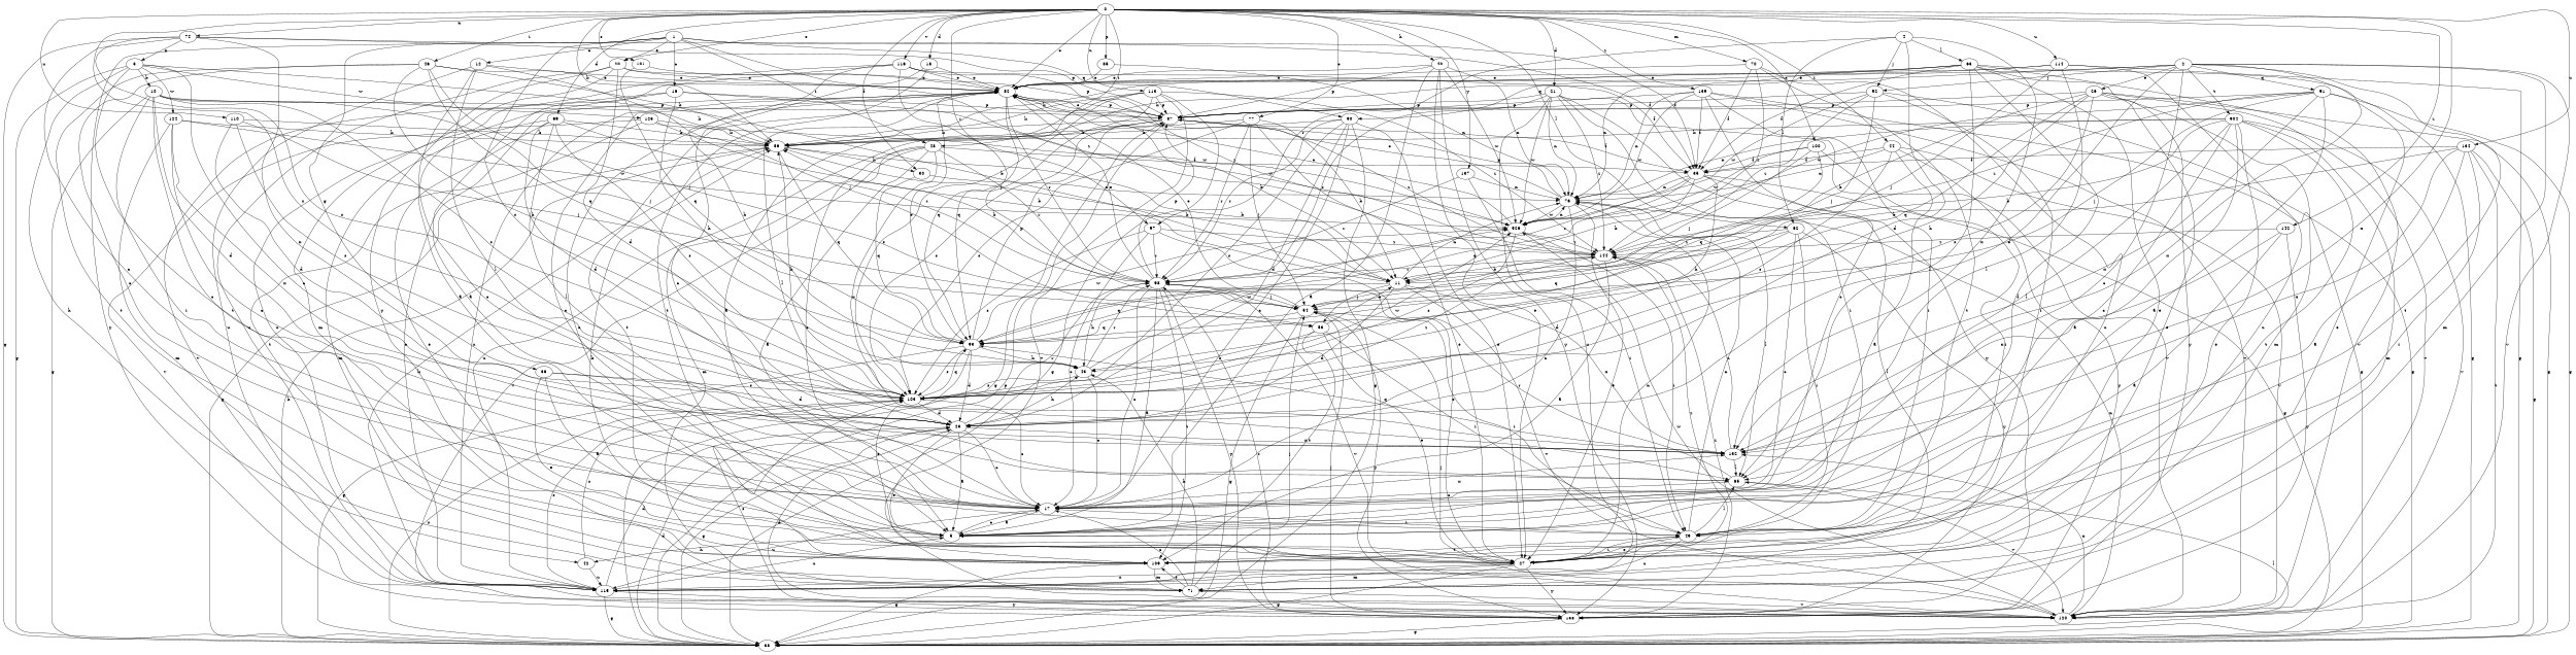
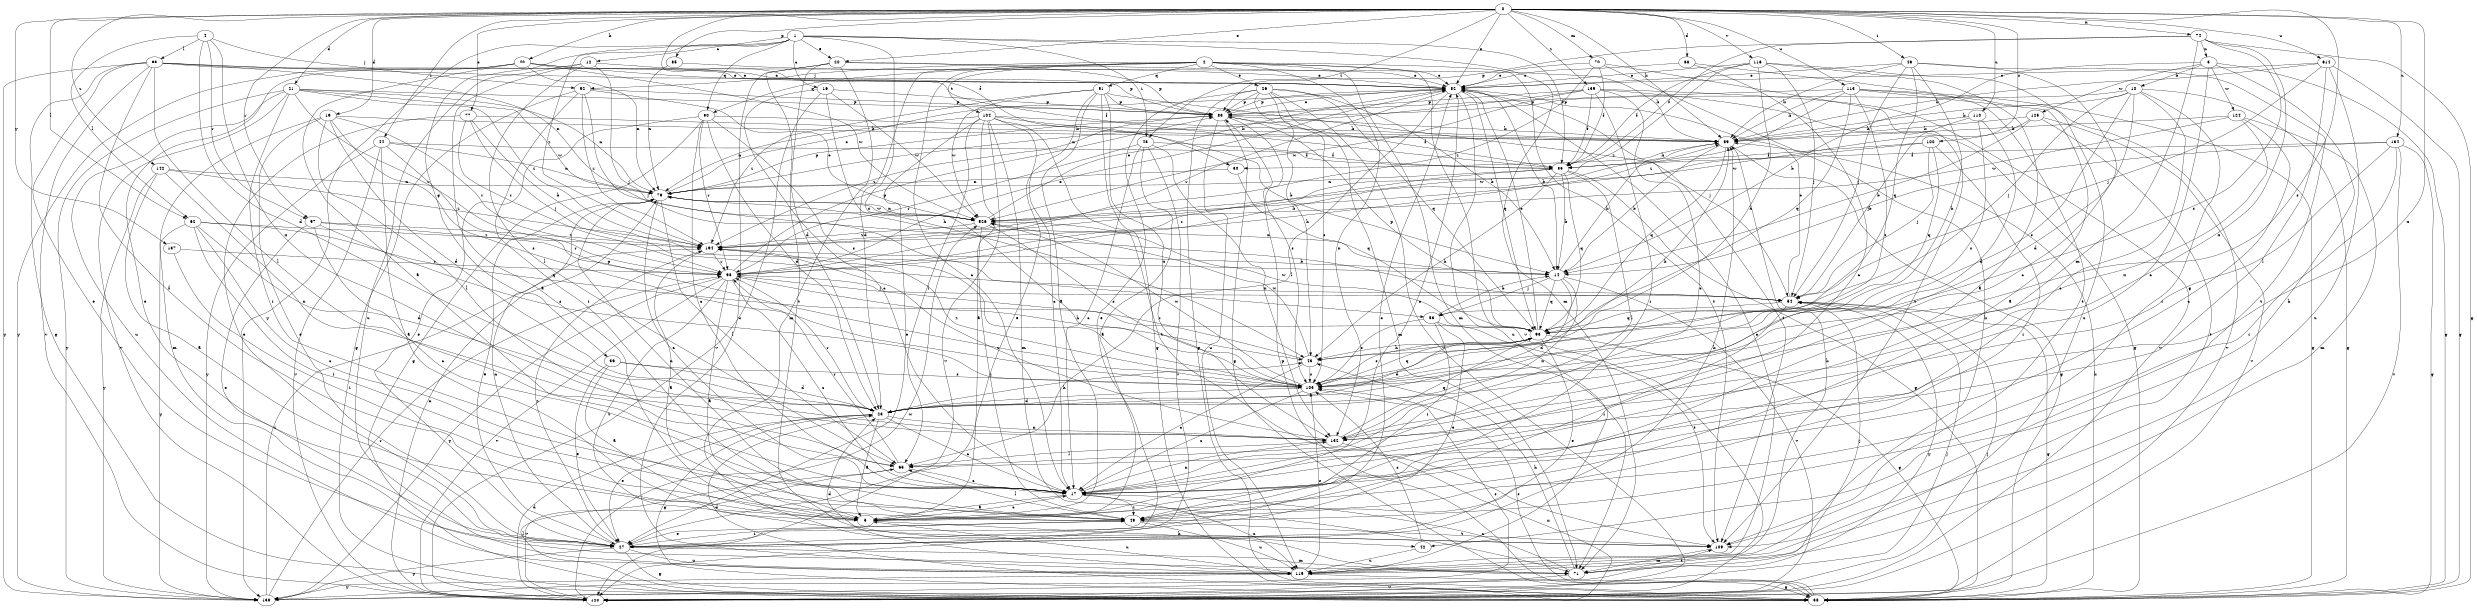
  strict digraph {
    0
-   18
-   19 [label=69]
+   18 [label=68]
+   19
    21
    n5 [label=20]
    30
    40
    44
    46
    48
    59
    62
    70
    74
    77
    82
    85
    97
    100
-   101
    103
    110
    113
-   114
+   114 [label=614]
    116
    132
    134
    137
    139
    142
    10
    17
    23
    38
    49
    53
-   87
+   87 [label=83]
    109
    71
    65
    27
    98
    138
-   144
+   144 [label=194]
    120
    115
    76
    n48 [label=526]
    93
    5
    n51 [label=35]
    43
    54
-   11
+   11 [label=14]
    3
    1
    12
    16
    36
    90
    2
    26
    52
    91
-   104 [label=904]
+   104
    42
    124
    125
    4
    63
    0 -> 18 [label=d]
    0 -> 19 [label=d]
    0 -> 21 [label=d]
    0 -> n5 [label=e]
    0 -> 30 [label=f]
    0 -> 40 [label=h]
    0 -> 44 [label=i]
    0 -> 46 [label=i]
    0 -> 48 [label=i]
    0 -> 59 [label=k]
    0 -> 62 [label=l]
    0 -> 70 [label=m]
    0 -> 74 [label=n]
    0 -> 77 [label=o]
    0 -> 82 [label=o]
    0 -> 85 [label=p]
    0 -> 97 [label=r]
    0 -> 100 [label=s]
-   0 -> 101 [label=s]
    0 -> 103 [label=s]
    0 -> 110 [label=u]
    0 -> 113 [label=u]
    0 -> 114 [label=u]
    0 -> 116 [label=v]
    0 -> 132 [label=x]
    0 -> 134 [label=u]
    0 -> 137 [label=y]
    0 -> 139 [label=z]
    0 -> 142 [label=z]
    18 -> 82 [label=o]
    18 -> 17 [label=c]
    18 -> 109 [label=t]
    19 -> 59 [label=k]
    19 -> 103 [label=s]
    19 -> 23 [label=d]
    19 -> 71 [label=m]
    19 -> 65 [label=l]
    19 -> 27 [label=e]
    19 -> 98 [label=r]
    21 -> 49 [label=i]
    21 -> 87 [label=p]
    21 -> 98 [label=r]
    21 -> 138 [label=y]
    21 -> 144 [label=z]
    21 -> 120 [label=v]
    21 -> 115 [label=u]
    21 -> 76 [label=n]
    21 -> n48 [label=w]
    n5 -> 82 [label=o]
    n5 -> 23 [label=d]
    n5 -> 87 [label=p]
-   n5 -> 109 [label=y]
+   n5 -> 109 [label=t]
    n5 -> 71 [label=m]
    n5 -> 115 [label=u]
    30 -> 76 [label=n]
    30 -> 93 [label=q]
    40 -> 82 [label=o]
    40 -> 87 [label=p]
    40 -> 27 [label=e]
    40 -> 138 [label=y]
    40 -> 76 [label=n]
    40 -> n48 [label=w]
-   40 -> 5 [label=a]
-   44 -> 103 [label=s]
+   40 -> 17 [label=a]
+   44 -> 103 [label=p]
    44 -> 138 [label=y]
    44 -> 120 [label=v]
    44 -> 76 [label=n]
    44 -> 5 [label=a]
    44 -> n51 [label=f]
    46 -> 59 [label=k]
    46 -> 82 [label=o]
    46 -> 17 [label=c]
    46 -> 109 [label=t]
    46 -> 93 [label=q]
    46 -> 43 [label=h]
    46 -> 54 [label=j]
    48 -> 132 [label=x]
    48 -> 17 [label=c]
    48 -> 98 [label=r]
    48 -> 120 [label=v]
    48 -> 5 [label=a]
    48 -> n51 [label=f]
    59 -> 30 [label=k]
    59 -> 38 [label=g]
    59 -> 93 [label=q]
    59 -> 11 [label=b]
    62 -> 17 [label=c]
    62 -> 23 [label=d]
    62 -> 49 [label=i]
    62 -> 138 [label=y]
    62 -> 144 [label=z]
    62 -> 93 [label=q]
    70 -> 82 [label=o]
    70 -> 109 [label=t]
    70 -> 144 [label=z]
-   70 -> 115 [label=u]
+   70 -> 115 [label=k]
    70 -> n51 [label=f]
    74 -> 103 [label=s]
    74 -> 132 [label=x]
-   74 -> 17 [label=c]
+   74 -> 17 [label=m]
    74 -> 38 [label=g]
    74 -> 87 [label=p]
    74 -> n51 [label=f]
    74 -> 3 [label=n]
    77 -> 59 [label=k]
-   77 -> 103 [label=s]
    77 -> 27 [label=e]
    77 -> 98 [label=r]
    77 -> 54 [label=j]
    77 -> 11 [label=b]
    82 -> 87 [label=p]
    82 -> 109 [label=t]
    82 -> 65 [label=l]
    82 -> 98 [label=r]
    82 -> 115 [label=u]
    82 -> 93 [label=q]
    82 -> 11 [label=b]
    85 -> 82 [label=o]
    85 -> 76 [label=n]
    97 -> 103 [label=s]
    97 -> 17 [label=c]
    97 -> 27 [label=e]
    97 -> 98 [label=r]
    97 -> 144 [label=z]
    100 -> 49 [label=i]
    100 -> n48 [label=w]
    100 -> 93 [label=q]
    100 -> n51 [label=f]
    100 -> 54 [label=j]
-   101 -> 82 [label=o]
-   101 -> 93 [label=q]
    103 -> 59 [label=k]
    103 -> 17 [label=c]
    103 -> 23 [label=d]
    103 -> 144 [label=z]
    103 -> n48 [label=w]
    103 -> 93 [label=q]
    110 -> 59 [label=k]
    110 -> 103 [label=s]
    110 -> 23 [label=d]
    110 -> 54 [label=j]
    113 -> 59 [label=k]
    113 -> 103 [label=s]
    113 -> 38 [label=g]
    113 -> 87 [label=p]
    113 -> 144 [label=z]
    113 -> 120 [label=v]
    113 -> 93 [label=q]
    113 -> 5 [label=a]
    114 -> 59 [label=k]
    114 -> 82 [label=o]
    114 -> 38 [label=g]
    114 -> 65 [label=l]
    114 -> 115 [label=u]
    114 -> 54 [label=j]
    116 -> 82 [label=o]
    116 -> 144 [label=z]
    116 -> 115 [label=u]
    116 -> 5 [label=a]
    116 -> n51 [label=f]
    116 -> 43 [label=h]
    116 -> 54 [label=j]
    132 -> 65 [label=l]
    132 -> 144 [label=z]
    132 -> 93 [label=q]
-   134 -> 132 [label=x]
+   134 -> 132 [label=g]
    134 -> 38 [label=g]
    134 -> 49 [label=i]
-   134 -> 120 [label=t]
-   134 -> 5 [label=a]
+   134 -> 120 [label=v]
    134 -> n51 [label=f]
    134 -> 11 [label=b]
    137 -> 49 [label=i]
    137 -> 98 [label=r]
    139 -> 17 [label=c]
    139 -> 38 [label=g]
    139 -> 49 [label=i]
    139 -> 87 [label=p]
    139 -> 120 [label=v]
    139 -> 76 [label=n]
    139 -> n48 [label=w]
    139 -> n51 [label=f]
    142 -> 132 [label=x]
    142 -> 138 [label=y]
    142 -> 144 [label=z]
-   137 -> 76 [label=n]
+   142 -> 76 [label=n]
    142 -> 5 [label=a]
    10 -> 59 [label=k]
    10 -> 103 [label=s]
    10 -> 17 [label=c]
    10 -> 23 [label=d]
    10 -> 38 [label=g]
    10 -> 49 [label=i]
    10 -> 53 [label=j]
    10 -> 87 [label=p]
    17 -> 132 [label=x]
    17 -> 49 [label=i]
    17 -> 115 [label=u]
    17 -> 5 [label=a]
    23 -> 132 [label=x]
    23 -> 17 [label=c]
    23 -> 38 [label=g]
    23 -> 27 [label=e]
    23 -> 98 [label=r]
    23 -> 5 [label=a]
    23 -> 43 [label=h]
    38 -> 59 [label=k]
    38 -> 103 [label=s]
    38 -> 23 [label=d]
    38 -> 87 [label=p]
    38 -> 65 [label=l]
    49 -> 109 [label=t]
    49 -> 65 [label=l]
    49 -> 27 [label=e]
    49 -> 115 [label=u]
    49 -> 76 [label=n]
    53 -> 103 [label=s]
    53 -> 49 [label=i]
    53 -> 109 [label=t]
    53 -> 27 [label=e]
    53 -> 11 [label=b]
    87 -> 59 [label=k]
    87 -> 82 [label=o]
    87 -> 103 [label=s]
    87 -> 38 [label=g]
    87 -> 144 [label=z]
    87 -> 115 [label=u]
    87 -> n51 [label=f]
-   109 -> 38 [label=g]
    109 -> 71 [label=m]
    71 -> 17 [label=c]
    71 -> 109 [label=t]
    71 -> 120 [label=v]
    71 -> 43 [label=h]
    71 -> 54 [label=j]
    65 -> 17 [label=c]
    65 -> 98 [label=r]
    65 -> 120 [label=v]
    27 -> 59 [label=k]
    27 -> 82 [label=o]
    27 -> 38 [label=g]
    27 -> 49 [label=i]
    27 -> 71 [label=m]
    27 -> 138 [label=y]
    27 -> 144 [label=z]
    27 -> 115 [label=u]
    27 -> 76 [label=n]
    98 -> 59 [label=k]
    98 -> 82 [label=o]
    98 -> 17 [label=c]
    98 -> 87 [label=p]
    98 -> 109 [label=t]
    98 -> 138 [label=y]
    98 -> 120 [label=v]
    98 -> 5 [label=a]
    98 -> 43 [label=h]
    98 -> 54 [label=j]
    138 -> 103 [label=s]
-   138 -> 38 [label=g]
    138 -> 98 [label=r]
    138 -> 144 [label=z]
    138 -> 54 [label=j]
    144 -> 98 [label=r]
    144 -> 5 [label=a]
    144 -> 11 [label=b]
-   120 -> 132 [label=x]
+   132 -> 120 [label=x]
    120 -> 23 [label=d]
    120 -> 76 [label=n]
    120 -> n48 [label=w]
    120 -> 54 [label=j]
    115 -> 59 [label=k]
    115 -> 82 [label=o]
    115 -> 103 [label=s]
    115 -> 23 [label=d]
    115 -> 38 [label=g]
    115 -> 138 [label=y]
    115 -> 5 [label=u]
    76 -> 82 [label=o]
    76 -> 17 [label=c]
    76 -> 87 [label=p]
    76 -> 65 [label=l]
    76 -> 27 [label=e]
    76 -> n48 [label=w]
    n48 -> 82 [label=o]
    n48 -> 103 [label=s]
    n48 -> 49 [label=i]
    n48 -> 144 [label=z]
    n48 -> 76 [label=n]
    93 -> 82 [label=o]
    93 -> 103 [label=s]
    93 -> 23 [label=d]
    93 -> 38 [label=g]
    93 -> 87 [label=p]
    93 -> 27 [label=e]
    93 -> n48 [label=w]
    93 -> 43 [label=h]
    5 -> 82 [label=o]
    5 -> 17 [label=c]
    5 -> 42 [label=h]
    n51 -> 38 [label=g]
-   n51 -> 27 [label=l]
+   n51 -> 65 [label=l]
    n51 -> 98 [label=r]
    n51 -> 76 [label=n]
    n51 -> 93 [label=q]
    n51 -> 43 [label=h]
    n51 -> 11 [label=b]
    43 -> 103 [label=s]
    43 -> 17 [label=c]
    43 -> 98 [label=r]
    43 -> n48 [label=w]
    54 -> 82 [label=o]
    54 -> 38 [label=g]
    54 -> 49 [label=i]
    54 -> 138 [label=y]
    54 -> 93 [label=q]
    11 -> 59 [label=k]
    11 -> 132 [label=x]
    11 -> 23 [label=d]
    11 -> 53 [label=j]
    11 -> 120 [label=v]
    11 -> 76 [label=n]
    11 -> 93 [label=q]
    3 -> 10 [label=b]
    3 -> 17 [label=c]
    3 -> 38 [label=g]
-   3 -> 109 [label=t]
    3 -> 11 [label=b]
    3 -> 42 [label=h]
    3 -> 124 [label=w]
    3 -> 125 [label=w]
    1 -> n5 [label=e]
    1 -> 48 [label=i]
    1 -> 103 [label=s]
-   48 -> 71 [label=m]
+   1 -> 71 [label=m]
    1 -> 138 [label=y]
    1 -> 144 [label=z]
    1 -> n51 [label=f]
    1 -> 12 [label=c]
    1 -> 16 [label=c]
    1 -> 36 [label=g]
    1 -> 90 [label=q]
    12 -> 82 [label=o]
    12 -> 53 [label=j]
    12 -> 65 [label=l]
    12 -> 115 [label=u]
    12 -> 5 [label=a]
    16 -> 17 [label=c]
    16 -> 87 [label=p]
    16 -> 120 [label=v]
    16 -> n48 [label=w]
    16 -> 43 [label=h]
    36 -> 103 [label=s]
    36 -> 23 [label=d]
    36 -> 27 [label=e]
    36 -> 5 [label=a]
    90 -> 59 [label=k]
    90 -> 103 [label=s]
    90 -> 17 [label=c]
    90 -> 23 [label=d]
    90 -> 38 [label=g]
    90 -> 27 [label=e]
    90 -> 98 [label=r]
    2 -> 82 [label=o]
    2 -> 132 [label=x]
    2 -> 17 [label=c]
    2 -> 23 [label=d]
    2 -> 109 [label=t]
    2 -> 71 [label=m]
    2 -> 120 [label=v]
    2 -> 90 [label=q]
    2 -> 26 [label=e]
    2 -> 52 [label=j]
    2 -> 91 [label=q]
    2 -> 104 [label=t]
    26 -> 103 [label=s]
    26 -> 38 [label=g]
    26 -> 87 [label=p]
    26 -> 71 [label=m]
    26 -> 27 [label=e]
    26 -> 120 [label=v]
    26 -> 93 [label=q]
    26 -> 43 [label=h]
    26 -> 11 [label=b]
    52 -> 38 [label=g]
    52 -> 49 [label=i]
    52 -> 87 [label=p]
    52 -> 144 [label=z]
-   52 -> n48 [label=w]
+   52 -> n48 [label=o]
    52 -> 54 [label=j]
    91 -> 132 [label=x]
    91 -> 38 [label=g]
    91 -> 87 [label=p]
    91 -> 27 [label=e]
    91 -> 144 [label=z]
    91 -> n48 [label=w]
    91 -> 5 [label=a]
    91 -> 54 [label=j]
    104 -> 59 [label=k]
    104 -> 17 [label=c]
    104 -> 109 [label=t]
    104 -> 71 [label=m]
    104 -> 65 [label=l]
    104 -> 27 [label=e]
    104 -> 120 [label=v]
    104 -> 76 [label=n]
    104 -> 5 [label=a]
    104 -> 11 [label=b]
    42 -> 103 [label=s]
    42 -> 115 [label=u]
    124 -> 59 [label=k]
    124 -> 132 [label=x]
    124 -> 17 [label=c]
    124 -> 71 [label=m]
    124 -> n48 [label=w]
    125 -> 59 [label=k]
    125 -> 109 [label=t]
    125 -> 120 [label=v]
    125 -> n48 [label=w]
    125 -> 11 [label=b]
    4 -> 62 [label=l]
    4 -> 97 [label=r]
    4 -> 132 [label=x]
    4 -> 23 [label=d]
    4 -> 52 [label=j]
    4 -> 63 [label=l]
    63 -> 59 [label=k]
    63 -> 82 [label=o]
    63 -> 38 [label=g]
    63 -> 65 [label=l]
    63 -> 27 [label=e]
    63 -> 138 [label=y]
    63 -> 120 [label=v]
    63 -> 76 [label=n]
    63 -> 5 [label=f]
    63 -> n51 [label=f]
  }
